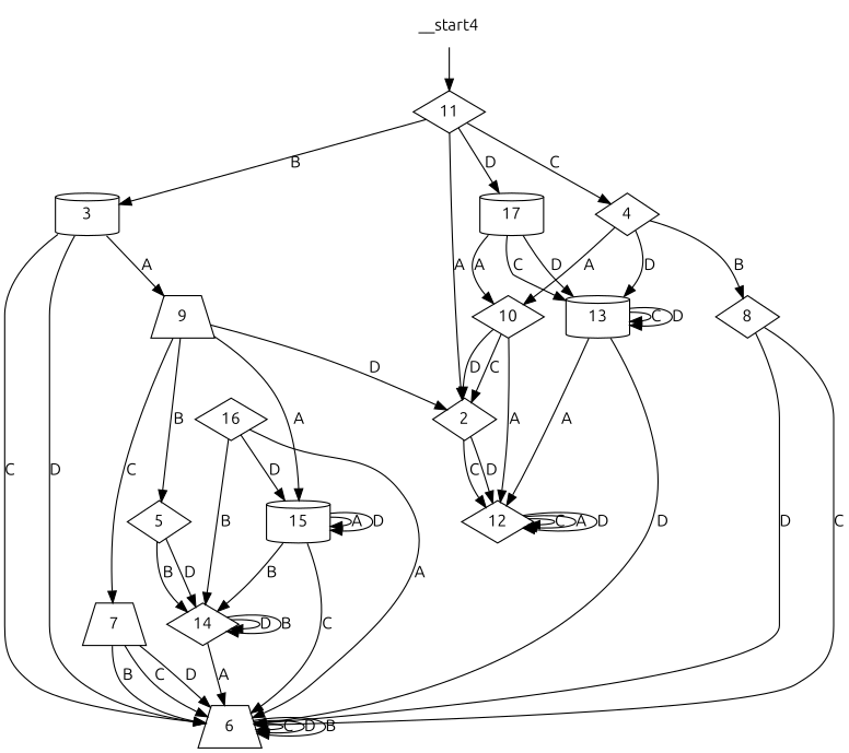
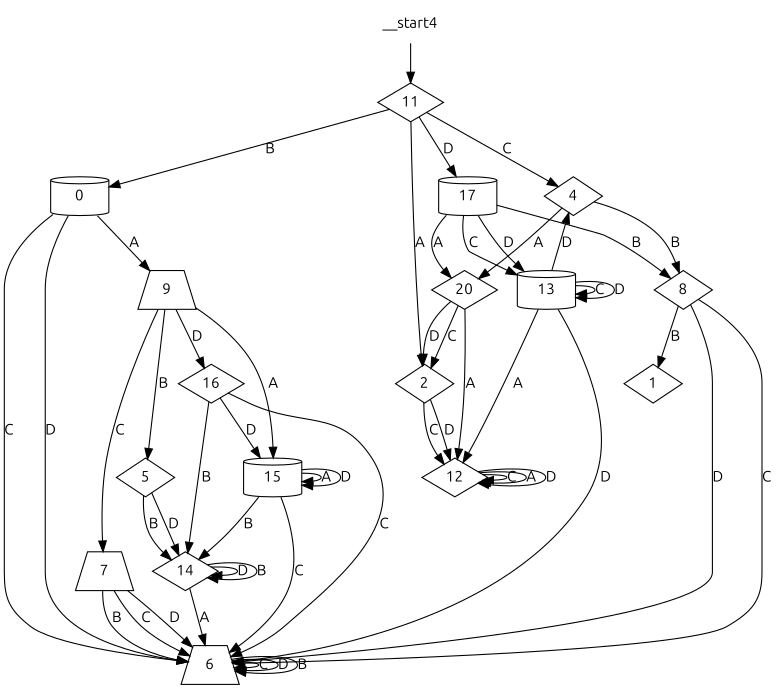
  digraph {
    fontname=Ubuntu
    node [fontname=Ubuntu shape=diamond]
    edge [fontname=Ubuntu]
+   n1 [label=1]
    n2 [label=2]
    n3 [label=12]
-   n4 [label=3 shape=cylinder]
+   n4 [label=0 shape=cylinder]
    n5 [label=6 shape=trapezium]
    n6 [label=9 shape=trapezium]
    n7 [label=5]
    n8 [label=15 shape=cylinder]
    n9 [label=7 shape=trapezium]
    n10 [label=16]
    n11 [label=4]
    n12 [label=8]
-   n13 [label=10]
+   n13 [label=20]
    n14 [label=13 shape=cylinder]
    n15 [label=14]
    n16 [label=11]
    n17 [label=17 shape=cylinder]
    n18 [label=__start4 shape=none]
    n2 -> n3 [label=C]
    n2 -> n3 [label=D]
    n3 -> n3 [label=C]
    n3 -> n3 [label=A]
    n3 -> n3 [label=D]
    n4 -> n5 [label=C]
    n4 -> n5 [label=D]
    n4 -> n6 [label=A]
    n5 -> n5 [label=C]
    n5 -> n5 [label=D]
    n5 -> n5 [label=B]
    n6 -> n7 [label=B]
    n6 -> n8 [label=A]
    n6 -> n9 [label=C]
-   n6 -> n2 [label=D]
+   n6 -> n10 [label=D]
    n7 -> n15 [label=D]
    n7 -> n15 [label=B]
    n8 -> n5 [label=C]
    n8 -> n8 [label=A]
    n8 -> n8 [label=D]
    n8 -> n15 [label=B]
    n9 -> n5 [label=C]
    n9 -> n5 [label=D]
    n9 -> n5 [label=B]
-   n10 -> n5 [label=A]
+   n10 -> n5 [label=C]
    n10 -> n8 [label=D]
    n10 -> n15 [label=B]
    n11 -> n12 [label=B]
    n11 -> n13 [label=A]
-   n11 -> n14 [label=D]
+   n14 -> n11 [label=D]
+   n12 -> n1 [label=B]
    n12 -> n5 [label=C]
    n12 -> n5 [label=D]
    n13 -> n2 [label=C]
    n13 -> n2 [label=D]
    n13 -> n3 [label=A]
    n14 -> n3 [label=A]
    n14 -> n5 [label=D]
    n14 -> n14 [label=C]
    n14 -> n14 [label=D]
    n15 -> n5 [label=A]
    n15 -> n15 [label=D]
    n15 -> n15 [label=B]
    n16 -> n2 [label=A]
    n16 -> n4 [label=B]
    n16 -> n11 [label=C]
    n16 -> n17 [label=D]
+   n17 -> n12 [label=B]
    n17 -> n13 [label=A]
    n17 -> n14 [label=C]
    n17 -> n14 [label=D]
    n18 -> n16
  }
